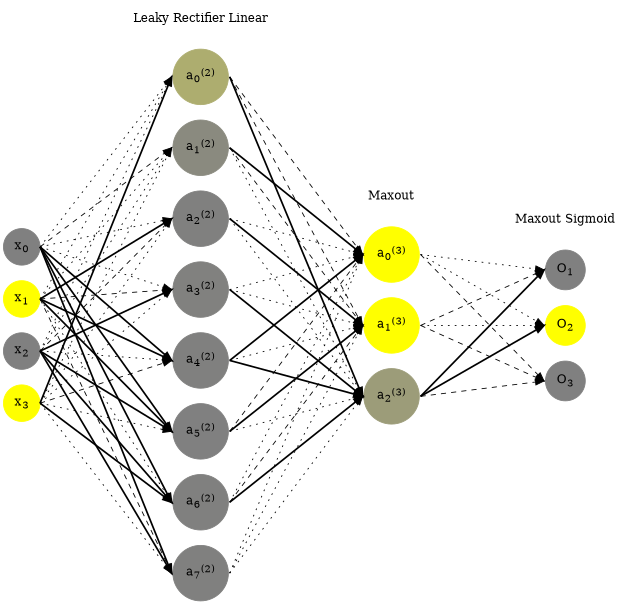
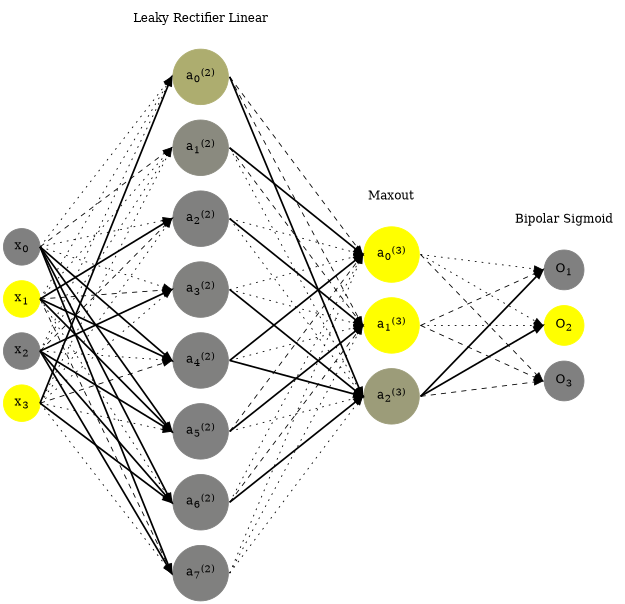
  digraph {
    rankdir=LR
    ranksep=1.4
    splines=false
    node [color="0.1667, 0.0, 0.5" fillcolor="0.1667, 0.0, 0.5" shape=circle style=filled]
    edge [headport=w style=dotted tailport=e]
    n1 [label=<x<sub>0</sub>>]
    n2 [color="0.1667, 1.0, 1.0" fillcolor="0.1667, 1.0, 1.0" label=<x<sub>1</sub>>]
    n3 [label=<x<sub>2</sub>>]
    n4 [color="0.1667, 1.0, 1.0" fillcolor="0.1667, 1.0, 1.0" label=<x<sub>3</sub>>]
    n5 [color="0.1667, 0.356634, 0.678317" fillcolor="0.1667, 0.356634, 0.678317" label=<a<sub>0</sub><sup>(2)</sup>>]
    n6 [color="0.1667, 0.083465, 0.541733" fillcolor="0.1667, 0.083465, 0.541733" label=<a<sub>1</sub><sup>(2)</sup>>]
    n7 [color="0.1667, 0.000505, 0.500252" fillcolor="0.1667, 0.000505, 0.500252" label=<a<sub>2</sub><sup>(2)</sup>>]
    n8 [color="0.1667, 0.012763, 0.506381" fillcolor="0.1667, 0.012763, 0.506381" label=<a<sub>3</sub><sup>(2)</sup>>]
    n9 [color="0.1667, 0.000298, 0.500149" fillcolor="0.1667, 0.000298, 0.500149" label=<a<sub>4</sub><sup>(2)</sup>>]
    n10 [color="0.1667, 0.000447, 0.500224" fillcolor="0.1667, 0.000447, 0.500224" label=<a<sub>5</sub><sup>(2)</sup>>]
    n11 [color="0.1667, 0.005189, 0.502595" fillcolor="0.1667, 0.005189, 0.502595" label=<a<sub>6</sub><sup>(2)</sup>>]
    n12 [color="0.1667, 0.000751, 0.500375" fillcolor="0.1667, 0.000751, 0.500375" label=<a<sub>7</sub><sup>(2)</sup>>]
    n13 [color="0.1667, 1.569197, 1.284599" fillcolor="0.1667, 1.569197, 1.284599" label=<a<sub>0</sub><sup>(3)</sup>>]
    n14 [color="0.1667, 1.569197, 1.284599" fillcolor="0.1667, 1.569197, 1.284599" label=<a<sub>1</sub><sup>(3)</sup>>]
    n15 [color="0.1667, 0.225812, 0.612906" fillcolor="0.1667, 0.225812, 0.612906" label=<a<sub>2</sub><sup>(3)</sup>>]
    n16 [label=<O<sub>1</sub>>]
    n17 [color="0.1667, 1.0, 1.0" fillcolor="0.1667, 1.0, 1.0" label=<O<sub>2</sub>>]
    n18 [label=<O<sub>3</sub>>]
    n19 [label="Leaky Rectifier Linear" shape=plaintext color=black fillcolor="" style=""]
    n20 [label=Maxout shape=plaintext color=deeppink fillcolor="" style=""]
-   n21 [label="Maxout Sigmoid" shape=plaintext color=black fillcolor="" style=""]
+   n21 [label="Bipolar Sigmoid" shape=plaintext color=black fillcolor="" style=""]
    subgraph sub_1 {
      n1
    }
    subgraph sub_2 {
      n2
    }
    subgraph sub_3 {
      n3
    }
    subgraph sub_4 {
      n4
    }
    subgraph sub_5 {
      n5
    }
    subgraph sub_6 {
      n6
    }
    subgraph sub_7 {
      n7
    }
    subgraph sub_8 {
      n8
    }
    subgraph sub_9 {
      n9
    }
    subgraph sub_10 {
      n10
    }
    subgraph sub_11 {
      n11
    }
    subgraph sub_12 {
      n12
    }
    subgraph sub_13 {
      n13
    }
    subgraph sub_14 {
      n14
    }
    subgraph sub_15 {
      n15
    }
    subgraph sub_16 {
      n16
    }
    subgraph sub_17 {
      n17
    }
    subgraph sub_18 {
      n18
    }
    subgraph sub_19 {
      rank=same
      n1
      n2
      n3
      n4
    }
    subgraph sub_20 {
      rank=same
      n5
      n6
      n7
      n8
      n9
      n10
      n11
      n12
    }
    subgraph sub_21 {
      rank=same
      n13
      n14
      n15
    }
    subgraph sub_22 {
      rank=same
      n16
      n17
      n18
    }
    subgraph sub_23 {
      rank=same
      n5
      n19
    }
    subgraph sub_24 {
      rank=same
      n13
      n20
    }
    subgraph sub_25 {
      rank=same
      n16
      n21
    }
    n1 -> n2 [style=invis]
    n1 -> n5
    n1 -> n6 [style=dashed]
    n1 -> n7
    n1 -> n8
    n1 -> n9 [style=bold]
    n1 -> n10 [style=bold]
    n1 -> n11 [style=bold]
    n1 -> n12 [style=bold]
    n2 -> n3 [style=invis]
    n2 -> n5
    n2 -> n6
    n2 -> n7 [style=bold]
    n2 -> n8 [style=dashed]
    n2 -> n9 [style=bold]
    n2 -> n10 [style=bold]
    n2 -> n11
    n2 -> n12 [style=dashed]
    n3 -> n4 [style=invis]
    n3 -> n5
    n3 -> n6
    n3 -> n7 [style=dashed]
    n3 -> n8 [style=bold]
    n3 -> n9
    n3 -> n10 [style=bold]
    n3 -> n11 [style=bold]
    n3 -> n12 [style=bold]
    n4 -> n5 [style=bold]
    n4 -> n6
    n4 -> n7
    n4 -> n8
    n4 -> n9 [style=dashed]
    n4 -> n10
    n4 -> n11 [style=bold]
    n4 -> n12
    n5 -> n6 [style=invis]
    n5 -> n13 [style=dashed]
    n5 -> n14 [style=dashed]
    n5 -> n15 [style=bold]
    n6 -> n7 [style=invis]
    n6 -> n13 [style=bold]
    n6 -> n14 [style=dashed]
    n6 -> n15
    n7 -> n8 [style=invis]
    n7 -> n13
    n7 -> n14 [style=bold]
    n7 -> n15
    n8 -> n9 [style=invis]
    n8 -> n13
    n8 -> n14
    n8 -> n15 [style=bold]
    n9 -> n10 [style=invis]
    n9 -> n13 [style=bold]
    n9 -> n14
    n9 -> n15 [style=bold]
    n10 -> n11 [style=invis]
    n10 -> n13 [style=dashed]
    n10 -> n14 [style=bold]
    n10 -> n15
    n11 -> n12 [style=invis]
    n11 -> n13
    n11 -> n14 [style=dashed]
    n11 -> n15 [style=bold]
    n12 -> n13
    n12 -> n14
    n12 -> n15
    n13 -> n14 [style=invis]
    n13 -> n16
    n13 -> n17
    n13 -> n18 [style=dashed]
    n14 -> n15 [style=invis]
    n14 -> n16 [style=dashed]
    n14 -> n17
    n14 -> n18 [style=dashed]
    n15 -> n16 [style=bold]
    n15 -> n17 [style=bold]
    n15 -> n18 [style=dashed]
    n16 -> n17 [style=invis]
    n17 -> n18 [style=invis]
    n19 -> n5 [style=invis]
    n20 -> n13 [style=invis]
    n21 -> n16 [style=invis]
  }
